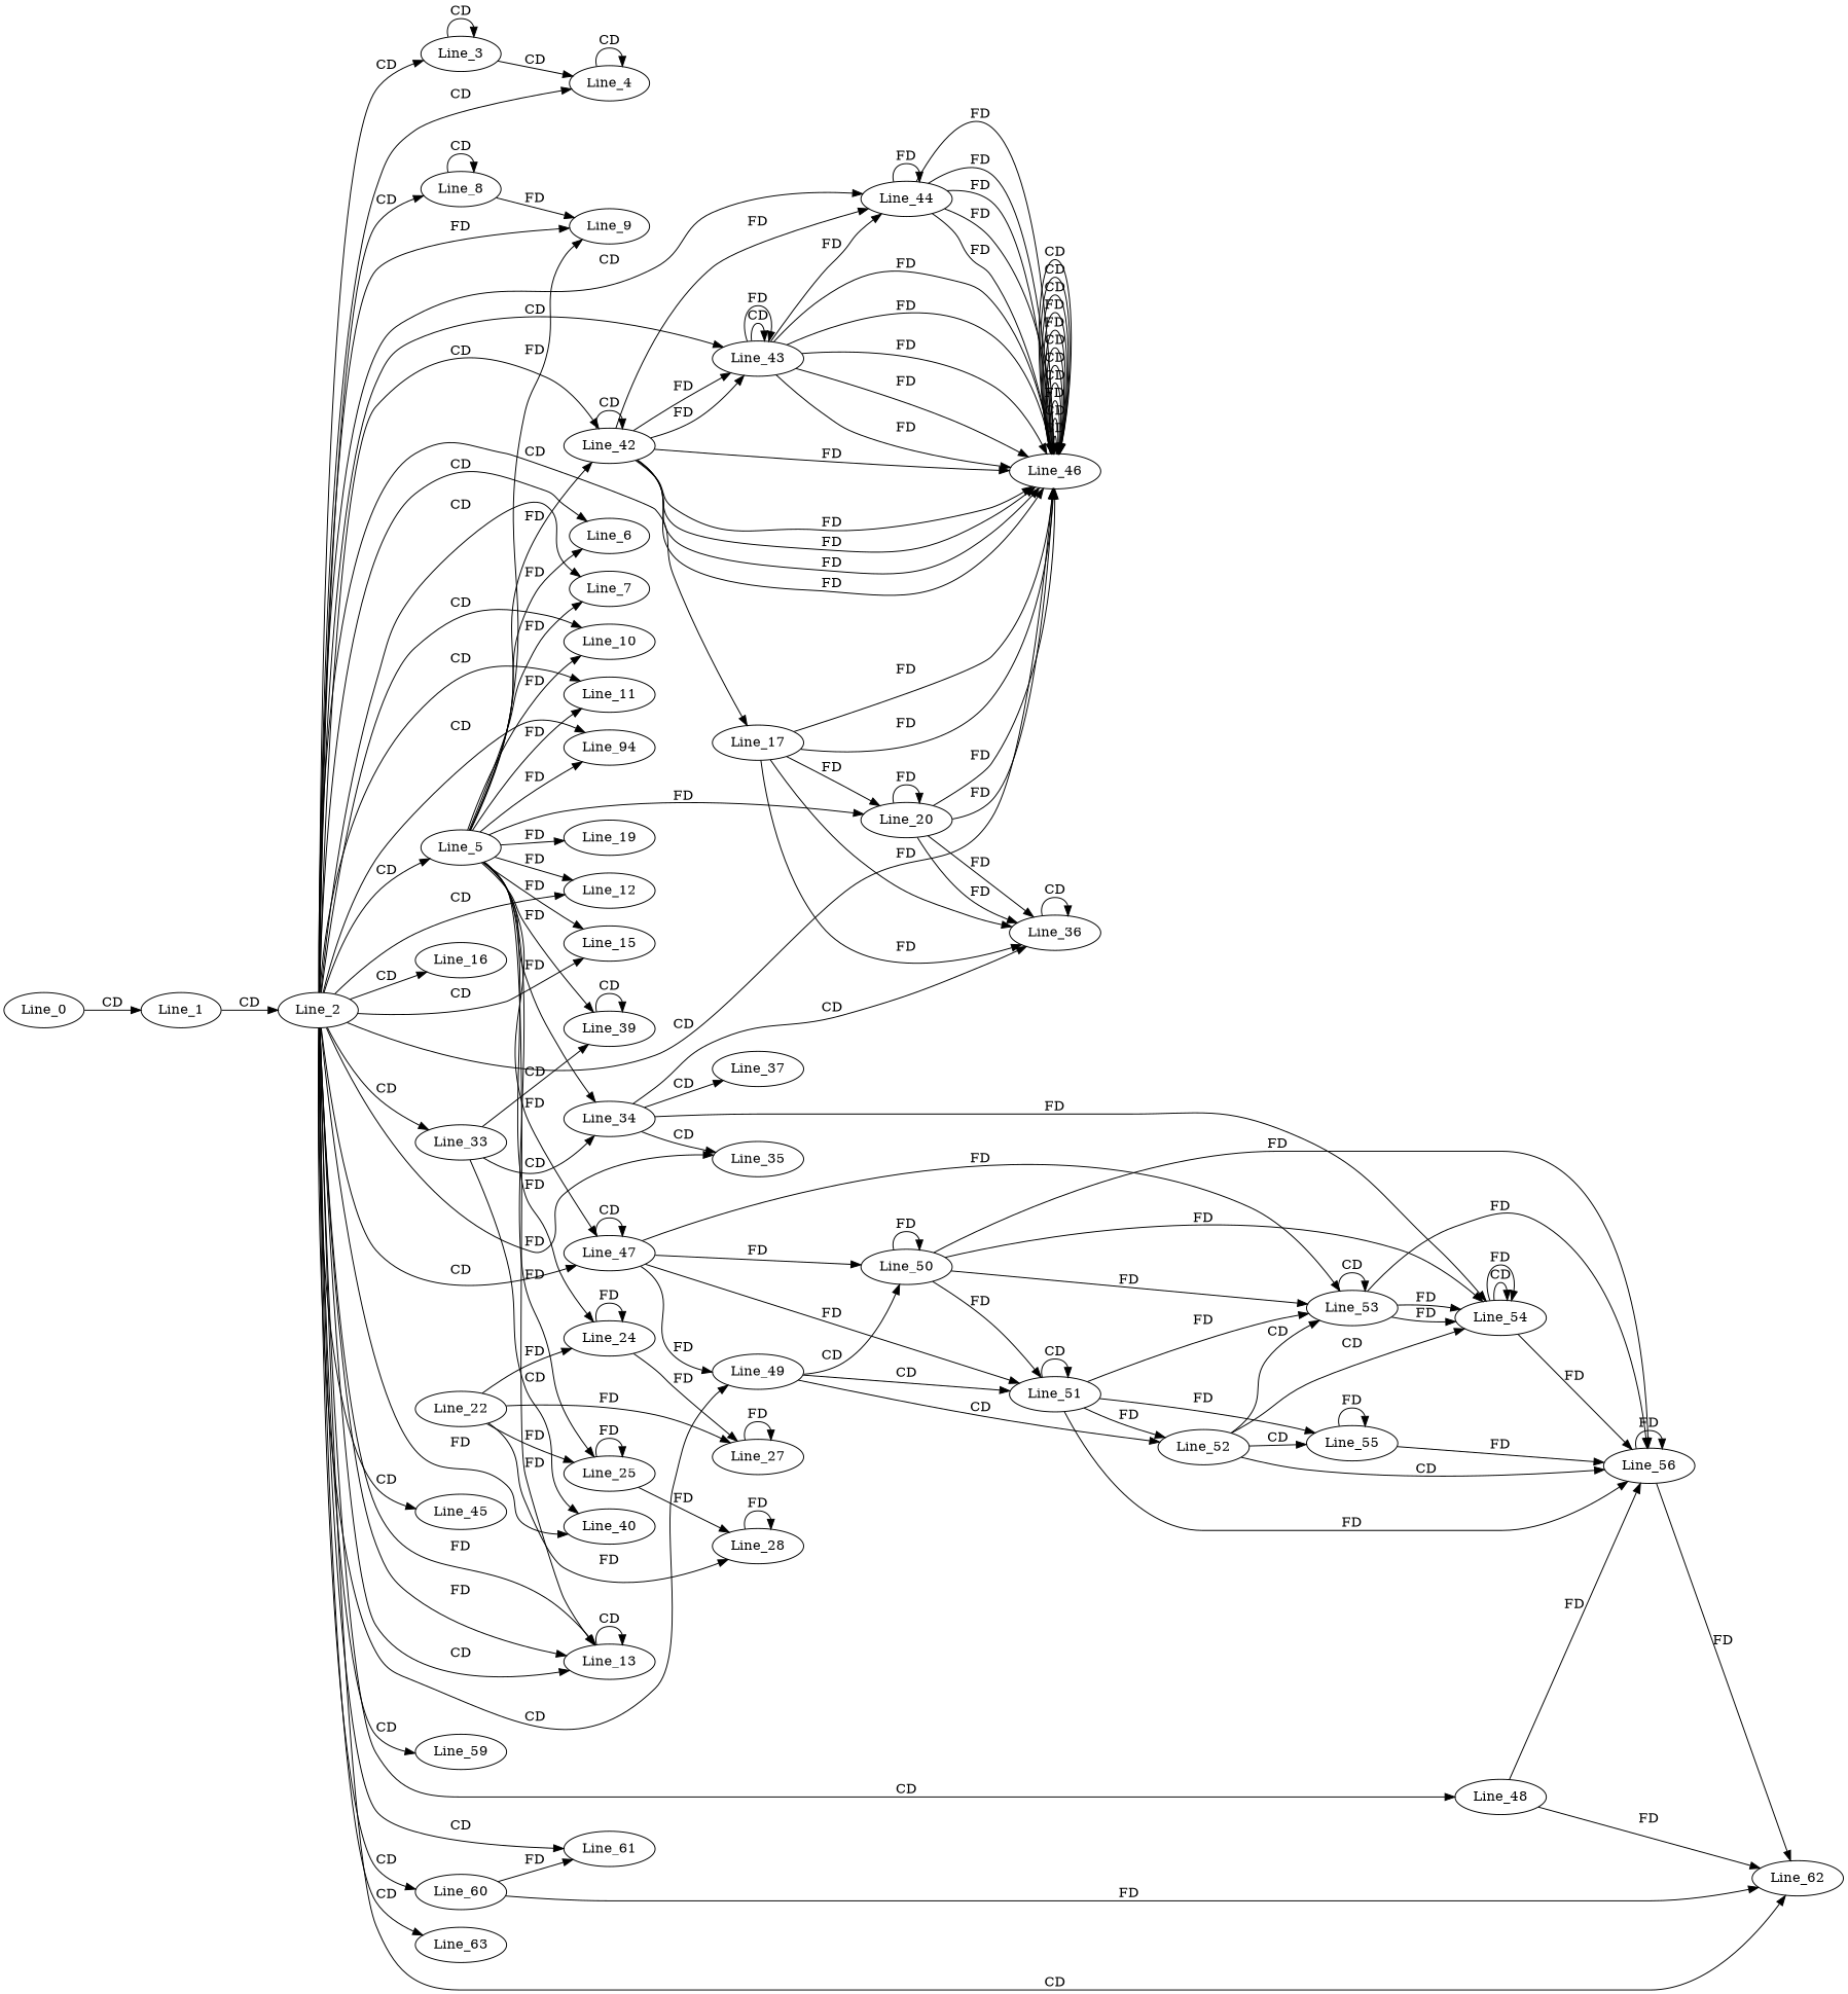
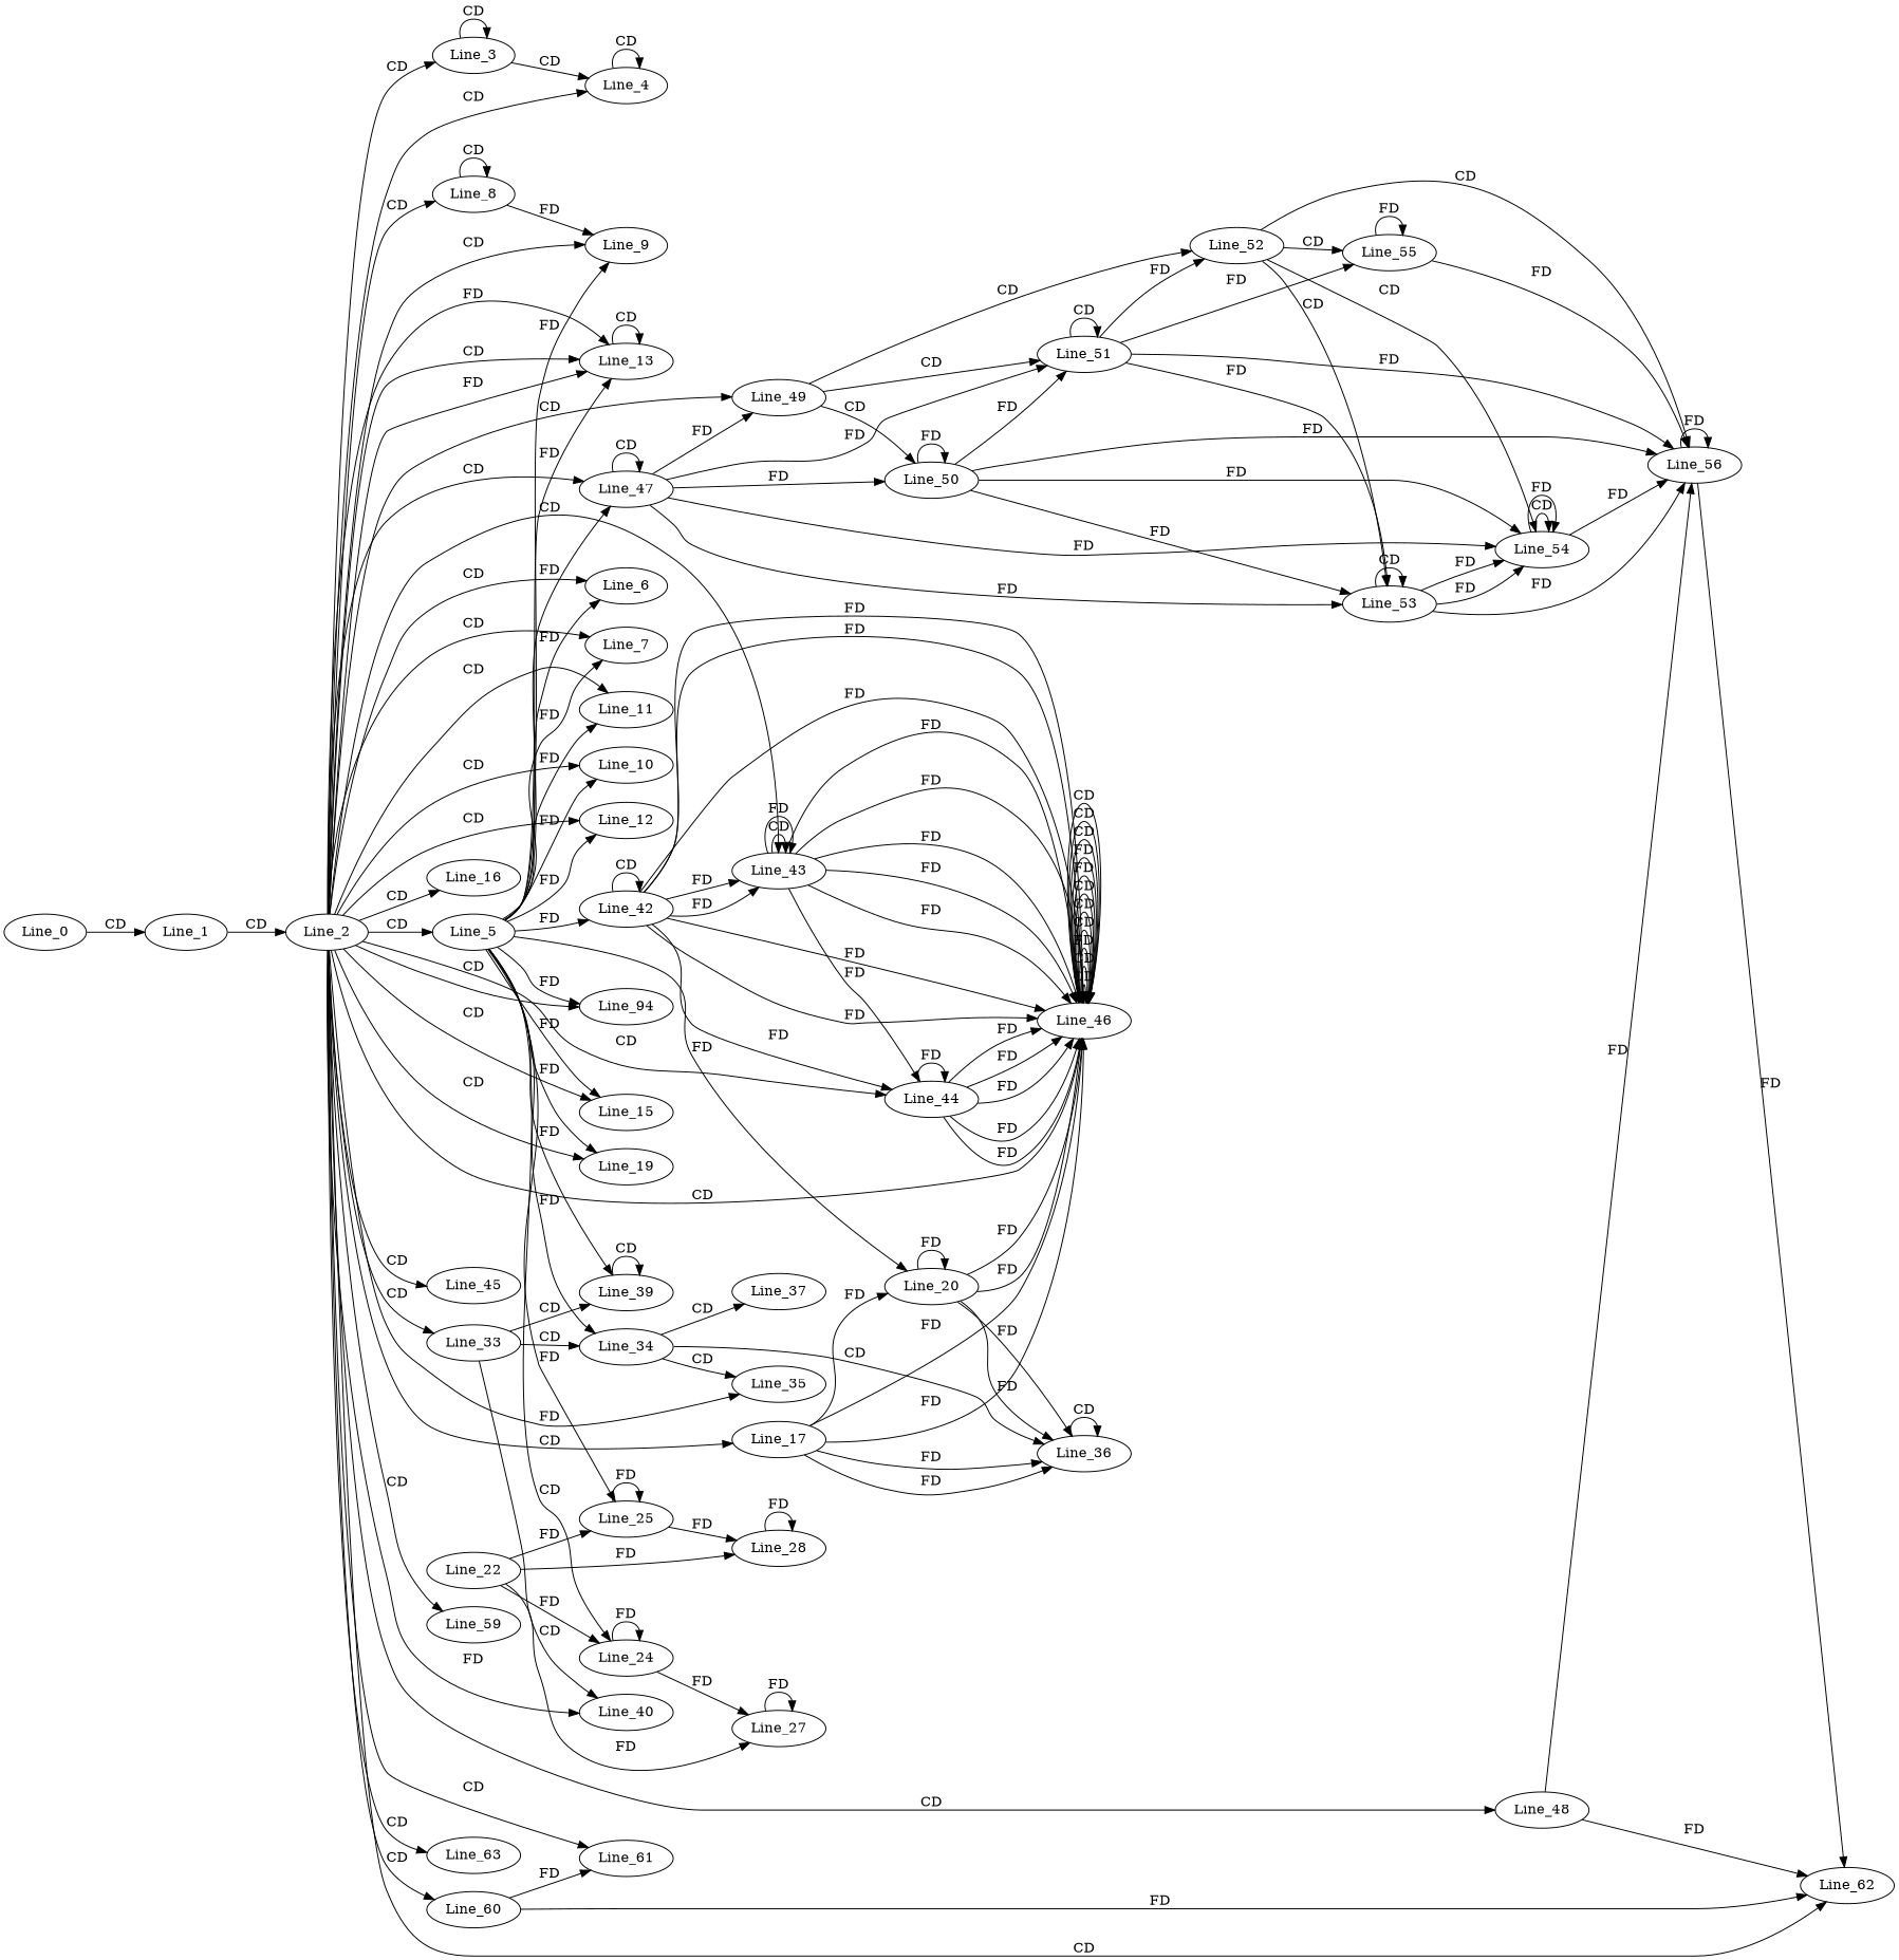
  digraph {
    rankdir=LR
    Line_0
    Line_1
    Line_2
    Line_3
    Line_4
    Line_5
    Line_6
    Line_7
    Line_8
    Line_9
    Line_10
    Line_11
    Line_12
    Line_13
    n15 [label=Line_94]
    Line_15
    Line_16
    Line_17
    Line_33
    Line_35
    Line_40
    Line_42
    Line_43
    Line_44
    Line_45
    Line_46
    Line_47
    Line_48
    Line_49
    Line_59
    Line_60
    Line_61
    Line_62
    Line_63
    Line_19
    Line_20
    Line_24
    Line_25
    Line_34
    Line_39
    Line_36
    Line_50
    Line_51
    Line_53
    Line_54
    Line_56
    Line_52
    Line_27
    Line_28
    Line_37
    Line_22
    Line_55
    Line_0 -> Line_1 [label=CD]
    Line_1 -> Line_2 [label=CD]
    Line_2 -> Line_3 [label=CD]
    Line_2 -> Line_4 [label=CD]
    Line_2 -> Line_5 [label=CD]
    Line_2 -> Line_6 [label=CD]
    Line_2 -> Line_7 [label=CD]
    Line_2 -> Line_8 [label=CD]
-   Line_2 -> Line_9 [label=FD]
+   Line_2 -> Line_9 [label=CD]
    Line_2 -> Line_10 [label=CD]
    Line_2 -> Line_11 [label=CD]
    Line_2 -> Line_12 [label=CD]
    Line_2 -> Line_13 [label=CD]
    Line_2 -> Line_13 [label=FD]
    Line_2 -> Line_13 [label=FD]
    Line_2 -> n15 [label=CD]
    Line_2 -> Line_15 [label=CD]
    Line_2 -> Line_16 [label=CD]
    Line_2 -> Line_17 [label=CD]
    Line_2 -> Line_33 [label=CD]
    Line_2 -> Line_35 [label=FD]
    Line_2 -> Line_40 [label=FD]
-   Line_2 -> Line_42 [label=CD]
+   Line_2 -> Line_19 [label=CD]
    Line_2 -> Line_43 [label=CD]
    Line_2 -> Line_44 [label=CD]
    Line_2 -> Line_45 [label=CD]
    Line_2 -> Line_46 [label=CD]
    Line_2 -> Line_47 [label=CD]
    Line_2 -> Line_48 [label=CD]
    Line_2 -> Line_49 [label=CD]
    Line_2 -> Line_59 [label=CD]
    Line_2 -> Line_60 [label=CD]
    Line_2 -> Line_61 [label=CD]
    Line_2 -> Line_62 [label=CD]
    Line_2 -> Line_63 [label=CD]
    Line_3 -> Line_3 [label=CD]
    Line_3 -> Line_4 [label=CD]
    Line_4 -> Line_4 [label=CD]
    Line_5 -> Line_6 [label=FD]
    Line_5 -> Line_7 [label=FD]
    Line_5 -> Line_9 [label=FD]
    Line_5 -> Line_10 [label=FD]
    Line_5 -> Line_11 [label=FD]
    Line_5 -> Line_12 [label=FD]
    Line_5 -> Line_13 [label=FD]
    Line_5 -> n15 [label=FD]
    Line_5 -> Line_15 [label=FD]
    Line_5 -> Line_42 [label=FD]
    Line_5 -> Line_47 [label=FD]
    Line_5 -> Line_19 [label=FD]
    Line_5 -> Line_20 [label=FD]
-   Line_5 -> Line_24 [label=FD]
+   Line_5 -> Line_24 [label=CD]
    Line_5 -> Line_25 [label=FD]
    Line_5 -> Line_34 [label=FD]
    Line_5 -> Line_39 [label=FD]
    Line_8 -> Line_8 [label=CD]
    Line_8 -> Line_9 [label=FD]
    Line_13 -> Line_13 [label=CD]
    Line_17 -> Line_46 [label=FD]
    Line_17 -> Line_46 [label=FD]
    Line_17 -> Line_20 [label=FD]
    Line_17 -> Line_36 [label=FD]
    Line_17 -> Line_36 [label=FD]
    Line_33 -> Line_40 [label=CD]
    Line_33 -> Line_34 [label=CD]
    Line_33 -> Line_39 [label=CD]
    Line_42 -> Line_42 [label=CD]
    Line_42 -> Line_43 [label=FD]
    Line_42 -> Line_43 [label=FD]
    Line_42 -> Line_44 [label=FD]
    Line_42 -> Line_46 [label=FD]
    Line_42 -> Line_46 [label=FD]
    Line_42 -> Line_46 [label=FD]
    Line_42 -> Line_46 [label=FD]
    Line_42 -> Line_46 [label=FD]
    Line_43 -> Line_43 [label=CD]
    Line_43 -> Line_43 [label=FD]
    Line_43 -> Line_44 [label=FD]
    Line_43 -> Line_46 [label=FD]
    Line_43 -> Line_46 [label=FD]
    Line_43 -> Line_46 [label=FD]
    Line_43 -> Line_46 [label=FD]
    Line_43 -> Line_46 [label=FD]
    Line_44 -> Line_44 [label=FD]
    Line_44 -> Line_46 [label=FD]
    Line_44 -> Line_46 [label=FD]
    Line_44 -> Line_46 [label=FD]
    Line_44 -> Line_46 [label=FD]
    Line_44 -> Line_46 [label=FD]
    Line_46 -> Line_46 [label=CD]
    Line_46 -> Line_46 [label=CD]
    Line_46 -> Line_46 [label=FD]
    Line_46 -> Line_46 [label=CD]
    Line_46 -> Line_46 [label=CD]
    Line_46 -> Line_46 [label=CD]
    Line_46 -> Line_46 [label=FD]
    Line_46 -> Line_46 [label=FD]
    Line_46 -> Line_46 [label=CD]
    Line_46 -> Line_46 [label=CD]
    Line_46 -> Line_46 [label=CD]
    Line_47 -> Line_47 [label=CD]
    Line_47 -> Line_49 [label=FD]
    Line_47 -> Line_50 [label=FD]
    Line_47 -> Line_51 [label=FD]
    Line_47 -> Line_53 [label=FD]
-   Line_34 -> Line_54 [label=FD]
+   Line_47 -> Line_54 [label=FD]
    Line_48 -> Line_62 [label=FD]
    Line_48 -> Line_56 [label=FD]
    Line_49 -> Line_50 [label=CD]
    Line_49 -> Line_51 [label=CD]
    Line_49 -> Line_52 [label=CD]
    Line_60 -> Line_61 [label=FD]
    Line_60 -> Line_62 [label=FD]
    Line_20 -> Line_46 [label=FD]
    Line_20 -> Line_46 [label=FD]
    Line_20 -> Line_20 [label=FD]
    Line_20 -> Line_36 [label=FD]
    Line_20 -> Line_36 [label=FD]
    Line_24 -> Line_24 [label=FD]
    Line_24 -> Line_27 [label=FD]
    Line_25 -> Line_25 [label=FD]
    Line_25 -> Line_28 [label=FD]
    Line_34 -> Line_35 [label=CD]
    Line_34 -> Line_36 [label=CD]
    Line_34 -> Line_37 [label=CD]
    Line_39 -> Line_39 [label=CD]
    Line_36 -> Line_36 [label=CD]
    Line_50 -> Line_50 [label=FD]
    Line_50 -> Line_51 [label=FD]
    Line_50 -> Line_53 [label=FD]
    Line_50 -> Line_54 [label=FD]
    Line_50 -> Line_56 [label=FD]
    Line_51 -> Line_51 [label=CD]
    Line_51 -> Line_53 [label=FD]
    Line_51 -> Line_56 [label=FD]
    Line_51 -> Line_52 [label=FD]
    Line_51 -> Line_55 [label=FD]
    Line_53 -> Line_53 [label=CD]
    Line_53 -> Line_54 [label=FD]
    Line_53 -> Line_54 [label=FD]
    Line_53 -> Line_56 [label=FD]
    Line_54 -> Line_54 [label=CD]
    Line_54 -> Line_54 [label=FD]
    Line_54 -> Line_56 [label=FD]
    Line_56 -> Line_62 [label=FD]
    Line_56 -> Line_56 [label=FD]
    Line_52 -> Line_53 [label=CD]
    Line_52 -> Line_54 [label=CD]
    Line_52 -> Line_56 [label=CD]
    Line_52 -> Line_55 [label=CD]
    Line_27 -> Line_27 [label=FD]
    Line_28 -> Line_28 [label=FD]
    Line_22 -> Line_24 [label=FD]
    Line_22 -> Line_25 [label=FD]
    Line_22 -> Line_27 [label=FD]
    Line_22 -> Line_28 [label=FD]
    Line_55 -> Line_56 [label=FD]
    Line_55 -> Line_55 [label=FD]
  }
